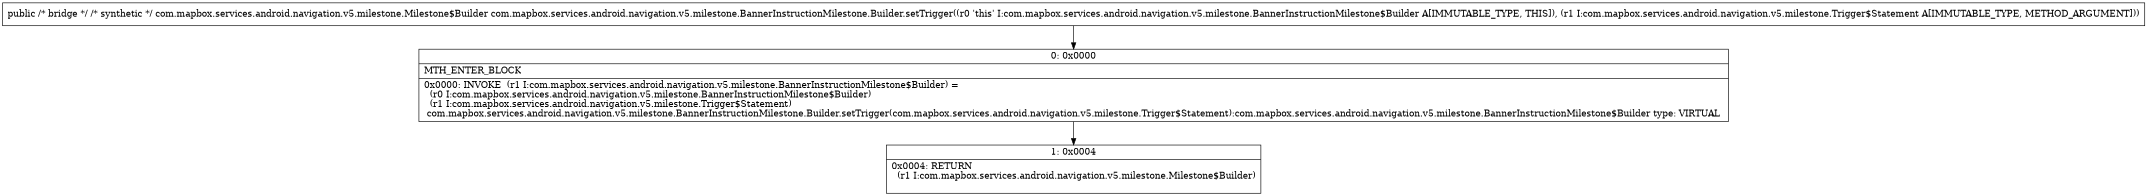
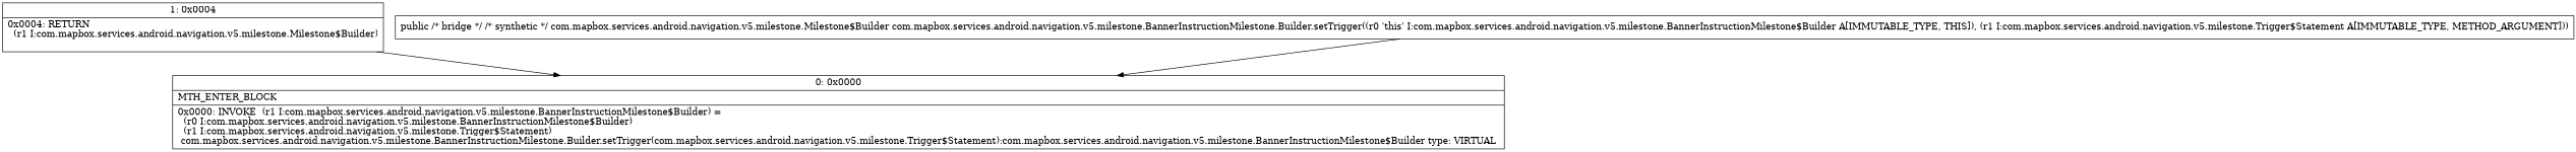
  digraph {
    node [shape=record]
    n1 [label="{0\:\ 0x0000|MTH_ENTER_BLOCK\l|0x0000: INVOKE  (r1 I:com.mapbox.services.android.navigation.v5.milestone.BannerInstructionMilestone$Builder) = \l  (r0 I:com.mapbox.services.android.navigation.v5.milestone.BannerInstructionMilestone$Builder)\l  (r1 I:com.mapbox.services.android.navigation.v5.milestone.Trigger$Statement)\l com.mapbox.services.android.navigation.v5.milestone.BannerInstructionMilestone.Builder.setTrigger(com.mapbox.services.android.navigation.v5.milestone.Trigger$Statement):com.mapbox.services.android.navigation.v5.milestone.BannerInstructionMilestone$Builder type: VIRTUAL \l}"]
    n2 [label="{1\:\ 0x0004|0x0004: RETURN  \l  (r1 I:com.mapbox.services.android.navigation.v5.milestone.Milestone$Builder)\l \l}"]
    n3 [label="{public \/* bridge *\/ \/* synthetic *\/ com.mapbox.services.android.navigation.v5.milestone.Milestone$Builder com.mapbox.services.android.navigation.v5.milestone.BannerInstructionMilestone.Builder.setTrigger((r0 'this' I:com.mapbox.services.android.navigation.v5.milestone.BannerInstructionMilestone$Builder A[IMMUTABLE_TYPE, THIS]), (r1 I:com.mapbox.services.android.navigation.v5.milestone.Trigger$Statement A[IMMUTABLE_TYPE, METHOD_ARGUMENT])) }"]
-   n1 -> n2
+   n2 -> n1
    n3 -> n1
  }
